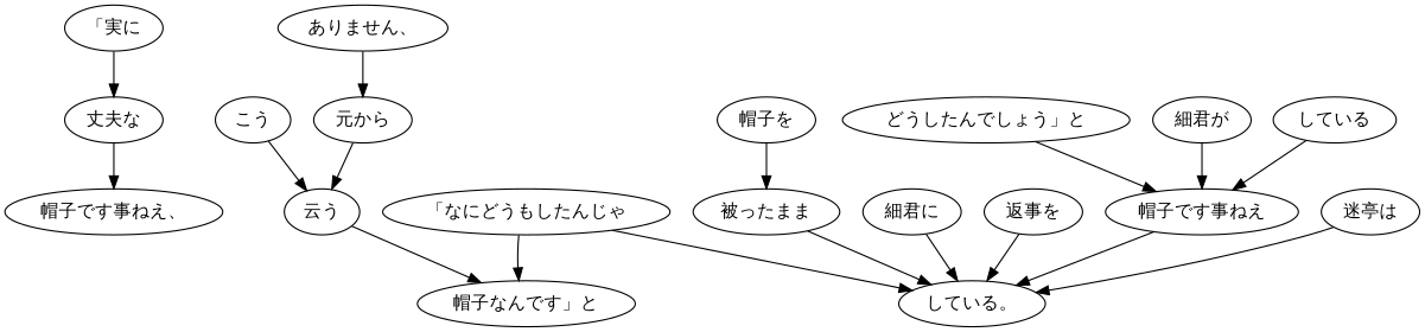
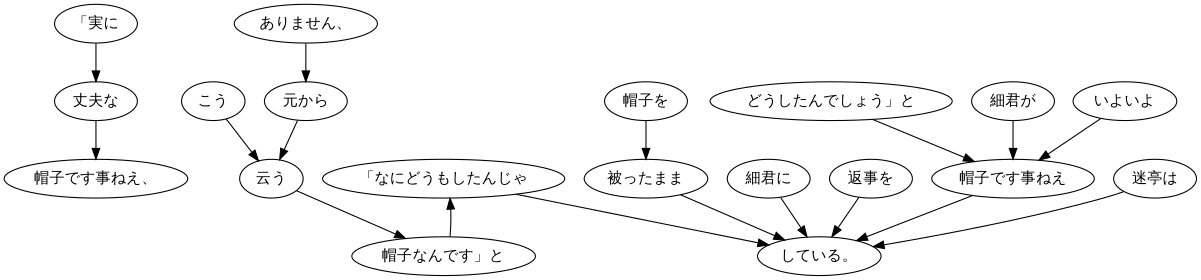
  digraph {
    n1 [label="「実に"]
    n2 [label="丈夫な"]
    n3 [label="帽子です事ねえ、"]
    n4 [label="どうしたんでしょう」と"]
    n5 [label="帽子です事ねえ"]
    n6 [label="している。"]
    n7 [label="細君が"]
-   n8 [label="している"]
+   n8 [label="いよいよ"]
    n9 [label="「なにどうもしたんじゃ"]
    n10 [label="帽子なんです」と"]
    n11 [label="ありません、"]
    n12 [label="元から"]
    n13 [label="云う"]
    n14 [label="こう"]
    n15 [label="迷亭は"]
    n16 [label="帽子を"]
    n17 [label="被ったまま"]
    n18 [label="細君に"]
    n19 [label="返事を"]
    n1 -> n2
    n2 -> n3
    n4 -> n5
    n5 -> n6
    n7 -> n5
    n8 -> n5
    n9 -> n6
-   n9 -> n10
+   n10 -> n9
    n11 -> n12
    n12 -> n13
    n13 -> n10
    n14 -> n13
    n15 -> n6
    n16 -> n17
    n17 -> n6
    n18 -> n6
    n19 -> n6
  }
